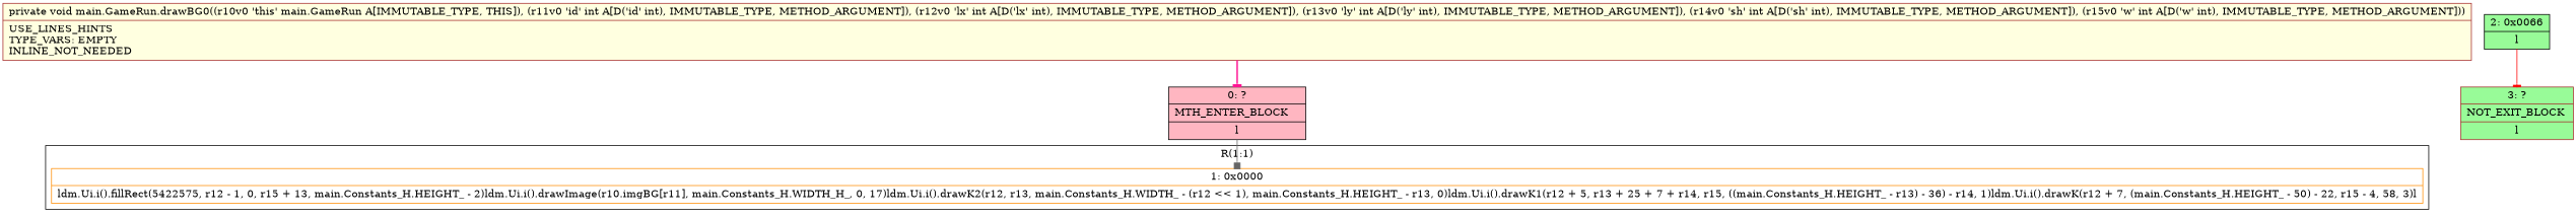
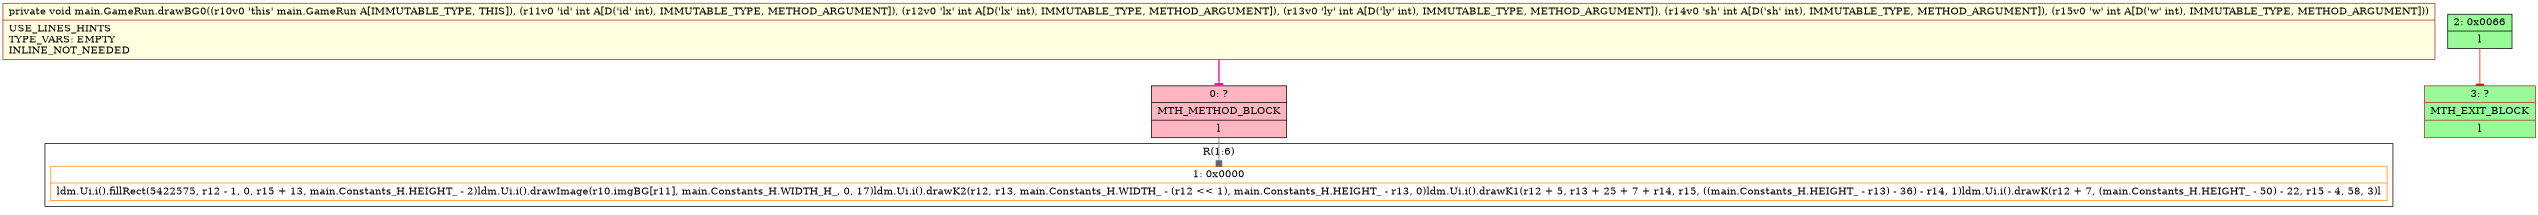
  digraph {
    node [color=black fillcolor=palegreen shape=record style=filled]
    edge [arrowhead=tee style=solid]
    n1 [color=darkorange fillcolor=white label="{1\:\ 0x0000|ldm.Ui.i().fillRect(5422575, r12 \- 1, 0, r15 + 13, main.Constants_H.HEIGHT_ \- 2)ldm.Ui.i().drawImage(r10.imgBG[r11], main.Constants_H.WIDTH_H_, 0, 17)ldm.Ui.i().drawK2(r12, r13, main.Constants_H.WIDTH_ \- (r12 \<\< 1), main.Constants_H.HEIGHT_ \- r13, 0)ldm.Ui.i().drawK1(r12 + 5, r13 + 25 + 7 + r14, r15, ((main.Constants_H.HEIGHT_ \- r13) \- 36) \- r14, 1)ldm.Ui.i().drawK(r12 + 7, (main.Constants_H.HEIGHT_ \- 50) \- 22, r15 \- 4, 58, 3)l}"]
    n2 [label="{2\:\ 0x0066|l}"]
-   n3 [color=brown label="{3\:\ ?|NOT_EXIT_BLOCK\l|l}"]
-   n4 [fillcolor=lightpink label="{0\:\ ?|MTH_ENTER_BLOCK\l|l}"]
+   n3 [color=brown label="{3\:\ ?|MTH_EXIT_BLOCK\l|l}"]
+   n4 [fillcolor=lightpink label="{0\:\ ?|MTH_METHOD_BLOCK\l|l}"]
    n5 [color=brown fillcolor=lightyellow label="{private void main.GameRun.drawBG0((r10v0 'this' main.GameRun A[IMMUTABLE_TYPE, THIS]), (r11v0 'id' int A[D('id' int), IMMUTABLE_TYPE, METHOD_ARGUMENT]), (r12v0 'lx' int A[D('lx' int), IMMUTABLE_TYPE, METHOD_ARGUMENT]), (r13v0 'ly' int A[D('ly' int), IMMUTABLE_TYPE, METHOD_ARGUMENT]), (r14v0 'sh' int A[D('sh' int), IMMUTABLE_TYPE, METHOD_ARGUMENT]), (r15v0 'w' int A[D('w' int), IMMUTABLE_TYPE, METHOD_ARGUMENT]))  | USE_LINES_HINTS\lTYPE_VARS: EMPTY\lINLINE_NOT_NEEDED\l}"]
    subgraph cluster_1 {
-     label="R(1:1)"
+     label="R(1:6)"
      n1
    }
    n2 -> n3 [color=red]
    n4 -> n1 [arrowhead=box color=gray40]
    n5 -> n4 [color=deeppink style=bold]
  }
